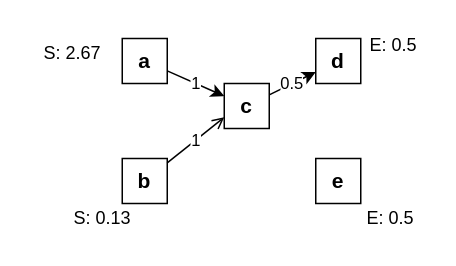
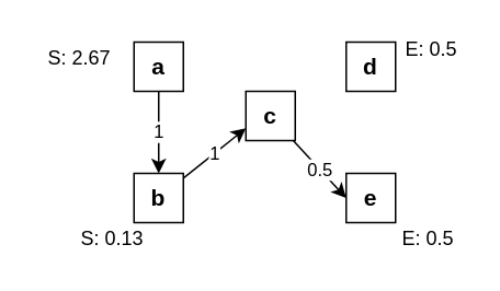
  <mxCell id="0" />
  <mxCell id="1" parent="0" />
- <mxCell id="2" value="1" style="rounded=0;orthogonalLoop=1;jettySize=auto;html=1;" edge="1" parent="1" source="3" target="7"><mxGeometry relative="1" as="geometry" /></mxCell>
+ <mxCell id="2" value="1" style="rounded=0;orthogonalLoop=1;jettySize=auto;html=1;" edge="1" parent="1" source="3" target="5"><mxGeometry relative="1" as="geometry" /></mxCell>
  <mxCell id="3" value="&lt;font style=&quot;font-size: 14px&quot;&gt;&lt;b&gt;a&lt;/b&gt;&lt;/font&gt;" style="rounded=0;whiteSpace=wrap;html=1;fillColor=none;" vertex="1" parent="1"><mxGeometry x="81" y="25" width="30" height="30" as="geometry" /></mxCell>
- <mxCell id="4" value="1" style="edgeStyle=none;rounded=0;orthogonalLoop=1;jettySize=auto;html=1;entryX=0;entryY=0.75;entryDx=0;entryDy=0;endArrow=open;" edge="1" parent="1" source="5" target="7"><mxGeometry relative="1" as="geometry" /></mxCell>
+ <mxCell id="4" value="1" style="edgeStyle=none;rounded=0;orthogonalLoop=1;jettySize=auto;html=1;entryX=0;entryY=0.75;entryDx=0;entryDy=0;" edge="1" parent="1" source="5" target="7"><mxGeometry relative="1" as="geometry" /></mxCell>
  <mxCell id="5" value="&lt;font style=&quot;font-size: 14px&quot;&gt;&lt;b&gt;b&lt;/b&gt;&lt;/font&gt;" style="rounded=0;whiteSpace=wrap;html=1;fillColor=none;" vertex="1" parent="1"><mxGeometry x="81" y="105" width="30" height="30" as="geometry" /></mxCell>
- <mxCell id="6" value="0.5" style="edgeStyle=none;rounded=0;orthogonalLoop=1;jettySize=auto;html=1;" edge="1" parent="1" source="7" target="8"><mxGeometry relative="1" as="geometry" /></mxCell>
+ <mxCell id="6" value="0.5" style="edgeStyle=none;rounded=0;orthogonalLoop=1;jettySize=auto;html=1;entryX=0;entryY=0.5;entryDx=0;entryDy=0;" edge="1" parent="1" source="7" target="9"><mxGeometry relative="1" as="geometry" /></mxCell>
  <mxCell id="7" value="&lt;font style=&quot;font-size: 14px&quot;&gt;&lt;b&gt;c&lt;/b&gt;&lt;/font&gt;" style="rounded=0;whiteSpace=wrap;html=1;fillColor=none;" vertex="1" parent="1"><mxGeometry x="149" y="55" width="30" height="30" as="geometry" /></mxCell>
  <mxCell id="8" value="&lt;font style=&quot;font-size: 14px&quot;&gt;&lt;b&gt;d&lt;/b&gt;&lt;/font&gt;" style="rounded=0;whiteSpace=wrap;html=1;fillColor=none;" vertex="1" parent="1"><mxGeometry x="210" y="25" width="30" height="30" as="geometry" /></mxCell>
  <mxCell id="9" value="&lt;font style=&quot;font-size: 14px&quot;&gt;&lt;b&gt;e&lt;/b&gt;&lt;/font&gt;" style="rounded=0;whiteSpace=wrap;html=1;fillColor=none;" vertex="1" parent="1"><mxGeometry x="210" y="105" width="30" height="30" as="geometry" /></mxCell>
  <mxCell id="10" value="S: 2.67" style="text;html=1;strokeColor=none;fillColor=none;align=center;verticalAlign=middle;whiteSpace=wrap;rounded=0;" vertex="1" parent="1"><mxGeometry x="20" y="25" width="56" height="20" as="geometry" /></mxCell>
  <mxCell id="11" value="S: 0.13" style="text;html=1;strokeColor=none;fillColor=none;align=center;verticalAlign=middle;whiteSpace=wrap;rounded=0;" vertex="1" parent="1"><mxGeometry x="40" y="135" width="56" height="20" as="geometry" /></mxCell>
  <mxCell id="12" value="E: 0.5" style="text;html=1;strokeColor=none;fillColor=none;align=center;verticalAlign=middle;whiteSpace=wrap;rounded=0;" vertex="1" parent="1"><mxGeometry x="242" y="20" width="40" height="20" as="geometry" /></mxCell>
  <mxCell id="13" value="E: 0.5" style="text;html=1;strokeColor=none;fillColor=none;align=center;verticalAlign=middle;whiteSpace=wrap;rounded=0;" vertex="1" parent="1"><mxGeometry x="240" y="135" width="40" height="20" as="geometry" /></mxCell>
